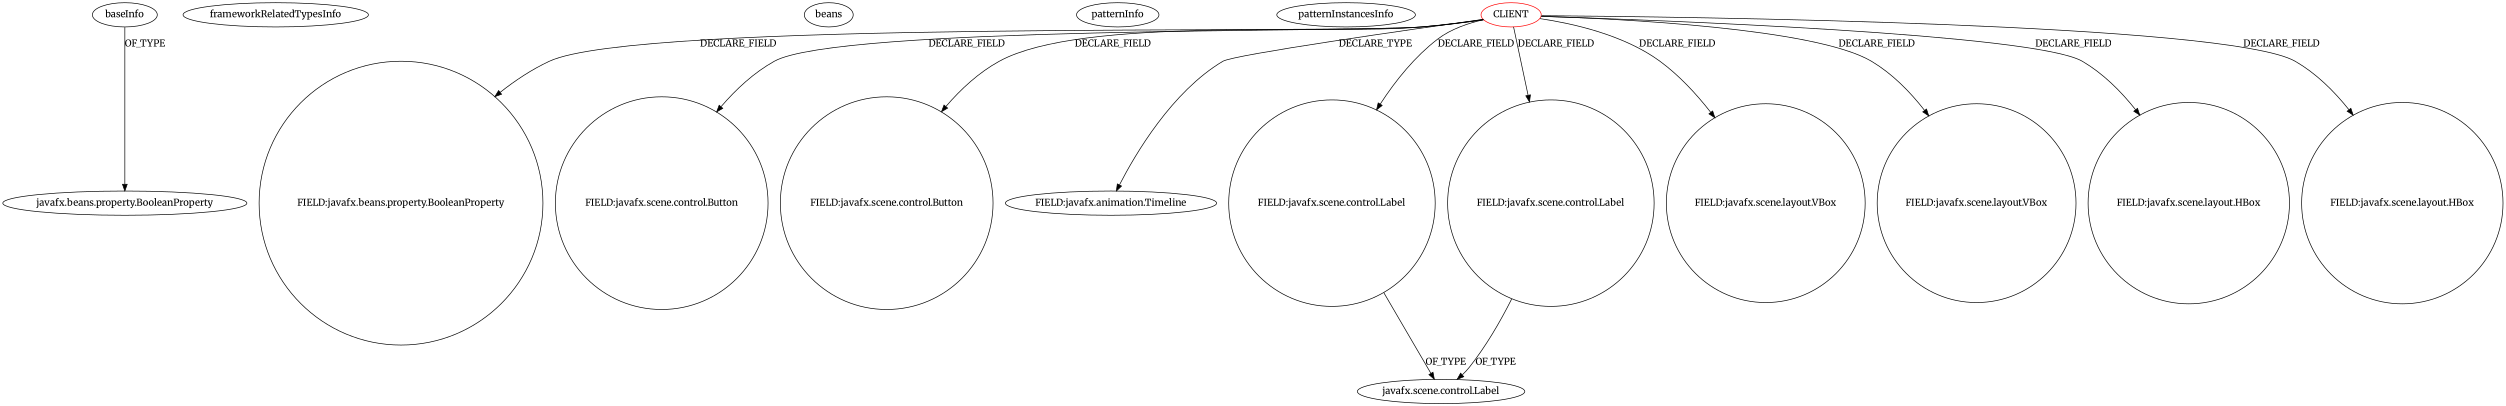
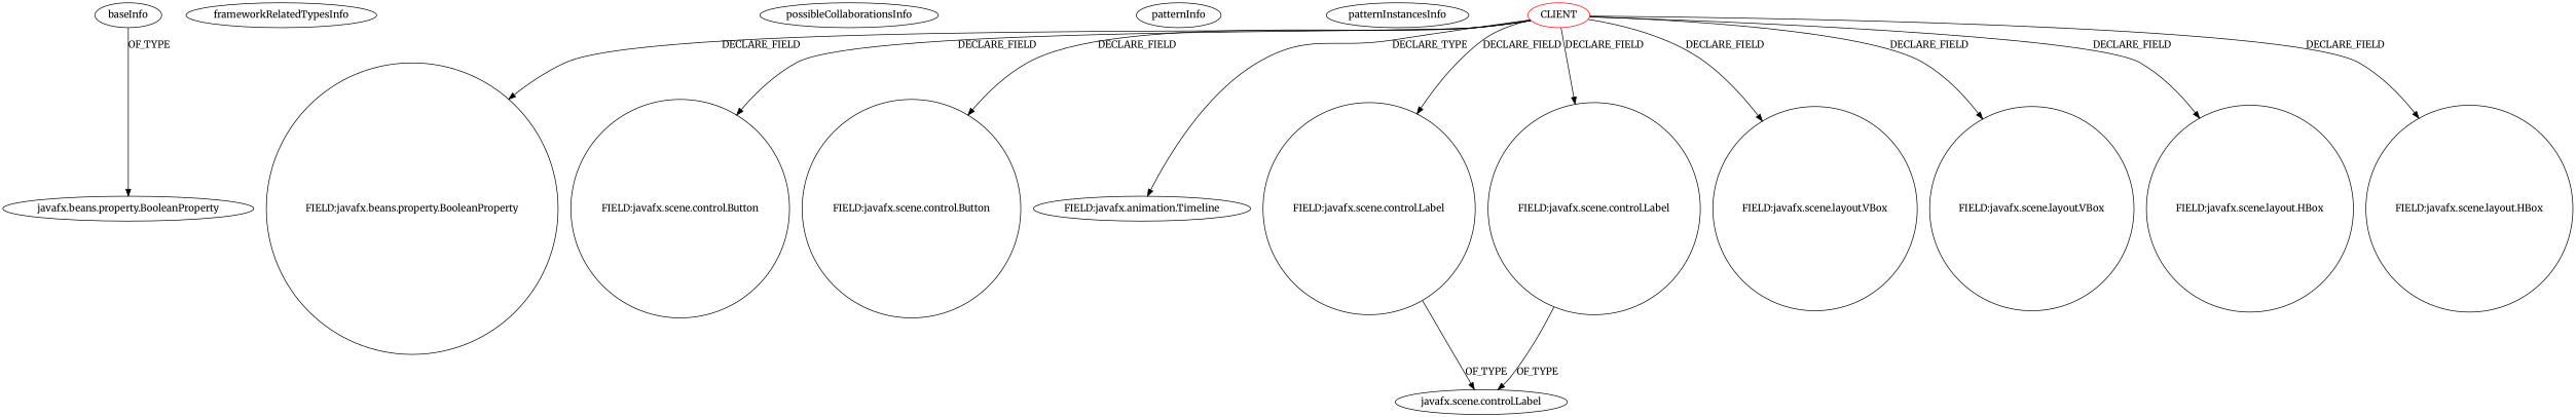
  digraph {
    fontname=Merriweather
    node [fontname=Merriweather isFrameworkType=false vertexType=FIELD_DECLARATION shape=circle]
    edge [fontname=Merriweather]
    baseInfo [category=pattern graphId=2187 isAnonymous=false possibleRelation=false isFrameworkType="" vertexType="" shape=""]
    n2 [label="javafx.beans.property.BooleanProperty" vertexType=FRAMEWORK_CLASS_TYPE shape=""]
    frameworkRelatedTypesInfo [isFrameworkType="" vertexType="" shape=""]
-   possibleCollaborationsInfo [label=beans isFrameworkType="" vertexType="" shape=""]
+   possibleCollaborationsInfo [isFrameworkType="" vertexType="" shape=""]
    patternInfo [frequency=2.0 patternRootClient=0 isFrameworkType="" vertexType="" shape=""]
    patternInstancesInfo [0="jperedadnr-Game2048HOL~/jperedadnr-Game2048HOL/Game2048HOL-master/src/org/hol/game2048/Board.java~Board~3394" 1="brunoborges-fx2048~/brunoborges-fx2048/fx2048-master/src/game2048/Board.java~Board~2229" isFrameworkType="" vertexType="" shape=""]
    n7 [label="FIELD:javafx.beans.property.BooleanProperty"]
    n8 [color=red label=CLIENT vertexType=ROOT_CLIENT_CLASS_DECLARATION shape=""]
    n9 [label="FIELD:javafx.scene.control.Button"]
    n10 [label="FIELD:javafx.scene.control.Button"]
    n11 [label="FIELD:javafx.animation.Timeline" shape=ellipse]
    n12 [label="FIELD:javafx.scene.control.Label"]
    n13 [label="FIELD:javafx.scene.control.Label"]
    n14 [label="FIELD:javafx.scene.layout.VBox"]
    n15 [label="FIELD:javafx.scene.layout.VBox"]
    n16 [label="FIELD:javafx.scene.layout.HBox"]
    n17 [label="FIELD:javafx.scene.layout.HBox"]
    n18 [label="javafx.scene.control.Label" vertexType=FRAMEWORK_CLASS_TYPE shape=""]
    baseInfo -> n2 [label=OF_TYPE]
    n8 -> n7 [label=DECLARE_FIELD]
    n8 -> n9 [label=DECLARE_FIELD]
    n8 -> n10 [label=DECLARE_FIELD]
    n8 -> n11 [label=DECLARE_TYPE]
    n8 -> n12 [label=DECLARE_FIELD]
    n8 -> n13 [label=DECLARE_FIELD]
    n8 -> n14 [label=DECLARE_FIELD]
    n8 -> n15 [label=DECLARE_FIELD]
    n8 -> n16 [label=DECLARE_FIELD]
    n8 -> n17 [label=DECLARE_FIELD]
    n12 -> n18 [label=OF_TYPE]
    n13 -> n18 [label=OF_TYPE]
  }
